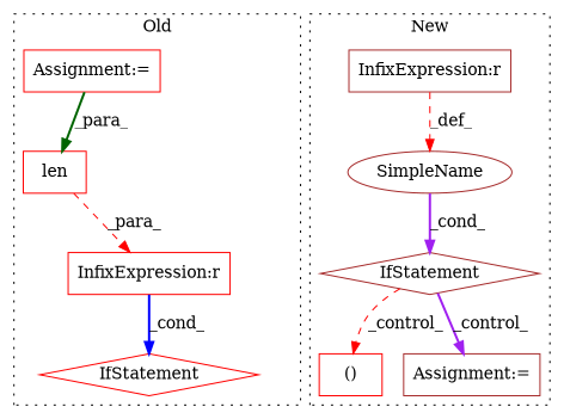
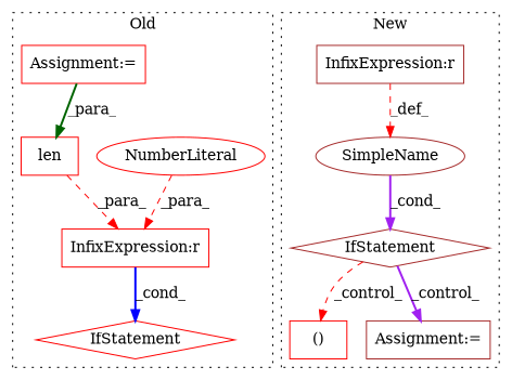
  digraph {
    node [a=27 color=red l=1 shape=box]
    edge [color=red style=dashed]
    n1 [a=32 l="4,1" label=len s="11870,11881"]
    n2 [l=3 label="InfixExpression:r" s=11882]
    n3 [a=25 l=3 label=IfStatement s=11887 shape=diamond]
+   n4 [a=34 label=NumberLiteral s=11885 shape=ellipse]
    n5 [a=7 label="Assignment:=" s=11673]
    n6 [a=106 l=52 label="()" s=15221]
    n7 [a=25 color=brown l="4,2" label=IfStatement s="15164,15204" shape=diamond]
    n8 [a=42 color=brown label=SimpleName shape=ellipse l=""]
    n9 [color=brown l=4 label="InfixExpression:r" s=15188]
    n10 [a=7 color=brown label="Assignment:=" s=15359]
    subgraph cluster_1 {
      label=Old
      style=dotted
      n1
      n2
      n3
+     n4
      n5
    }
    subgraph cluster_2 {
      label=New
      style=dotted
      n6
      n7
      n8
      n9
      n10
    }
    n1 -> n2 [label=_para_]
    n2 -> n3 [color=blue label=_cond_ style=bold]
+   n4 -> n2 [label=_para_]
    n5 -> n1 [color=darkgreen label=_para_ style=bold]
    n7 -> n6 [label=_control_]
    n7 -> n10 [color=purple label=_control_ style=bold]
    n8 -> n7 [color=purple label=_cond_ style=bold]
    n9 -> n8 [label=_def_]
  }
